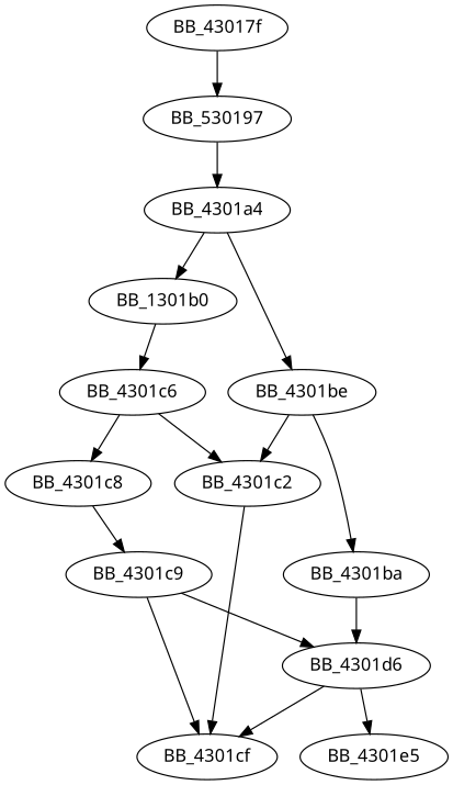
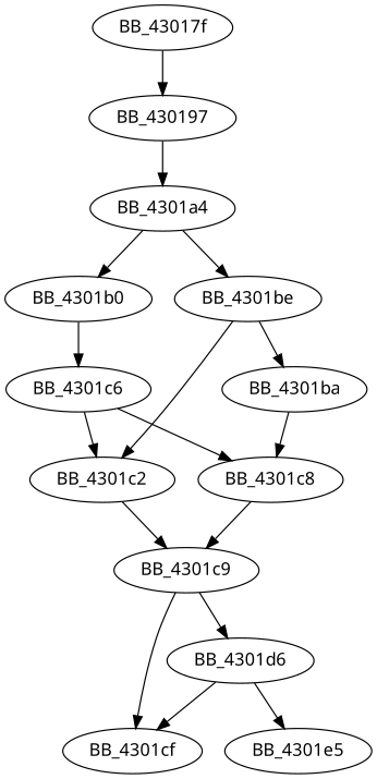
  digraph {
    fontname="Noto Sans"
    node [fontname="Noto Sans"]
    edge [fontname="Noto Sans"]
    BB_43017f
-   BB_430197 [label=BB_530197]
+   BB_430197
    BB_4301a4
-   BB_4301b0 [label=BB_1301b0]
+   BB_4301b0
    BB_4301be
    BB_4301c6
    BB_4301ba
    BB_4301c2
    BB_4301c8
    BB_4301c9
    BB_4301cf
    BB_4301d6
    BB_4301e5
    BB_43017f -> BB_430197
    BB_430197 -> BB_4301a4
    BB_4301a4 -> BB_4301b0
    BB_4301a4 -> BB_4301be
    BB_4301b0 -> BB_4301c6
    BB_4301be -> BB_4301ba
    BB_4301be -> BB_4301c2
    BB_4301c6 -> BB_4301c2
    BB_4301c6 -> BB_4301c8
-   BB_4301ba -> BB_4301d6
-   BB_4301c2 -> BB_4301cf
+   BB_4301ba -> BB_4301c8
+   BB_4301c2 -> BB_4301c9
    BB_4301c8 -> BB_4301c9
    BB_4301c9 -> BB_4301cf
    BB_4301c9 -> BB_4301d6
    BB_4301d6 -> BB_4301cf
    BB_4301d6 -> BB_4301e5
  }
